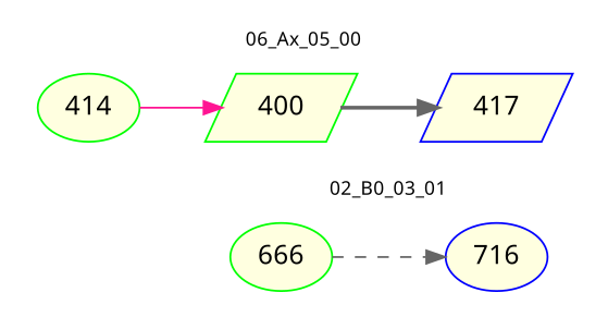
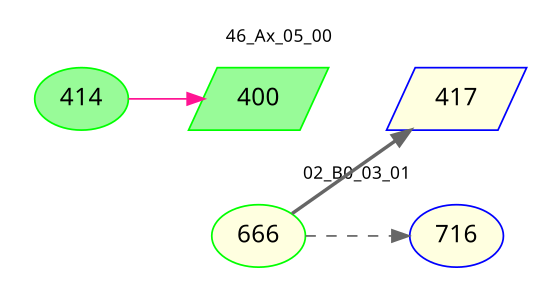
  digraph {
    fontname="Noto Sans"
    rankdir=LR
    node [color=green fillcolor=lightyellow fontname="Noto Sans" shape=ellipse style=filled]
    edge [color=gray40 fontname="Noto Sans"]
-   n1 [label=414]
-   n2 [label=400 shape=parallelogram]
+   n1 [fillcolor=palegreen label=414]
+   n2 [fillcolor=palegreen label=400 shape=parallelogram]
    n3 [color=blue label=417 shape=parallelogram]
    n4 [label=666]
    n5 [color=blue label=716]
    subgraph cluster_1 {
      color=white
      fontsize=10
-     label="06_Ax_05_00"
+     label="46_Ax_05_00"
      n1
      n2
      n3
    }
    subgraph cluster_2 {
      color=white
      fontsize=10
      label="02_B0_03_01"
      n4
      n5
    }
    n1 -> n2 [color=deeppink style=solid]
-   n2 -> n3 [style=bold]
+   n4 -> n3 [style=bold]
    n4 -> n5 [style=dashed]
  }
